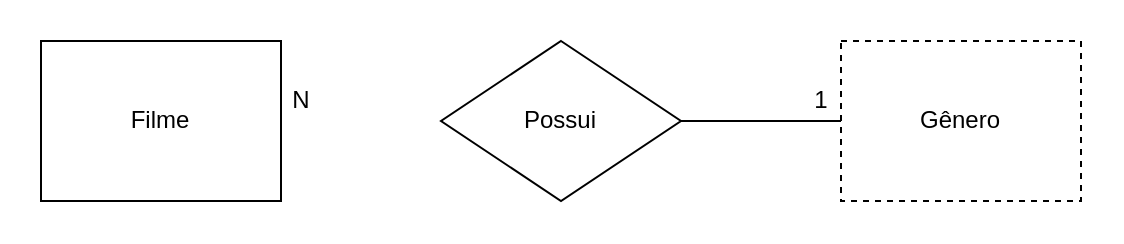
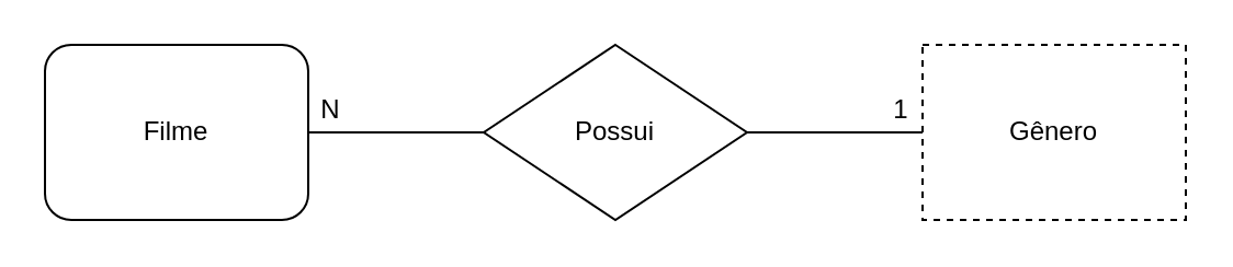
  <mxCell id="0" />
  <mxCell id="1" parent="0" />
- <mxCell id="3" value="Filme" style="rounded=0;whiteSpace=wrap;html=1;" vertex="1" parent="1"><mxGeometry x="20" y="20" width="120" height="80" as="geometry" /></mxCell>
+ <mxCell id="2" style="edgeStyle=orthogonalEdgeStyle;rounded=0;orthogonalLoop=1;jettySize=auto;html=1;endArrow=none;endFill=0;" edge="1" parent="1" source="3" target="5"><mxGeometry relative="1" as="geometry" /></mxCell>
+ <mxCell id="3" value="Filme" style="whiteSpace=wrap;html=1;rounded=1;" vertex="1" parent="1"><mxGeometry x="20" y="20" width="120" height="80" as="geometry" /></mxCell>
  <mxCell id="4" style="edgeStyle=orthogonalEdgeStyle;rounded=0;orthogonalLoop=1;jettySize=auto;html=1;endArrow=none;endFill=0;" edge="1" parent="1" source="5" target="6"><mxGeometry relative="1" as="geometry" /></mxCell>
  <mxCell id="5" value="Possui" style="shape=rhombus;perimeter=rhombusPerimeter;whiteSpace=wrap;html=1;align=center;" vertex="1" parent="1"><mxGeometry x="220" y="20" width="120" height="80" as="geometry" /></mxCell>
  <mxCell id="6" value="Gênero" style="rounded=0;whiteSpace=wrap;html=1;dashed=1;" vertex="1" parent="1"><mxGeometry x="420" y="20" width="120" height="80" as="geometry" /></mxCell>
  <mxCell id="7" value="1" style="text;html=1;align=center;verticalAlign=middle;resizable=0;points=[];autosize=1;strokeColor=none;fillColor=none;" vertex="1" parent="1"><mxGeometry x="400" y="40" width="20" height="20" as="geometry" /></mxCell>
  <mxCell id="8" value="N" style="text;html=1;align=center;verticalAlign=middle;resizable=0;points=[];autosize=1;strokeColor=none;fillColor=none;" vertex="1" parent="1"><mxGeometry x="140" y="40" width="20" height="20" as="geometry" /></mxCell>
